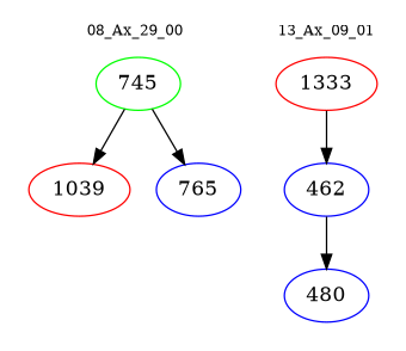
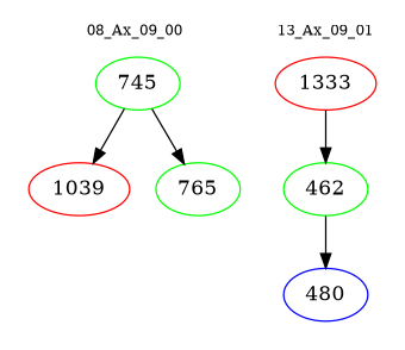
  digraph {
    node [color=green]
    edge [color=black]
    n1 [label=745]
    n2 [color=red label=1039]
-   n3 [color=blue label=765]
-   n4 [color=blue label=462]
+   n3 [label=765]
+   n4 [label=462]
    n5 [color=blue label=480]
    n6 [color=red label=1333]
    subgraph cluster_1 {
      color=white
      fontsize=10
-     label="08_Ax_29_00"
+     label="08_Ax_09_00"
      n1
      n2
      n3
    }
    subgraph cluster_2 {
      color=white
      fontsize=10
      label="13_Ax_09_01"
      n4
      n5
      n6
    }
    n1 -> n2
    n1 -> n3
    n4 -> n5
    n6 -> n4
  }
